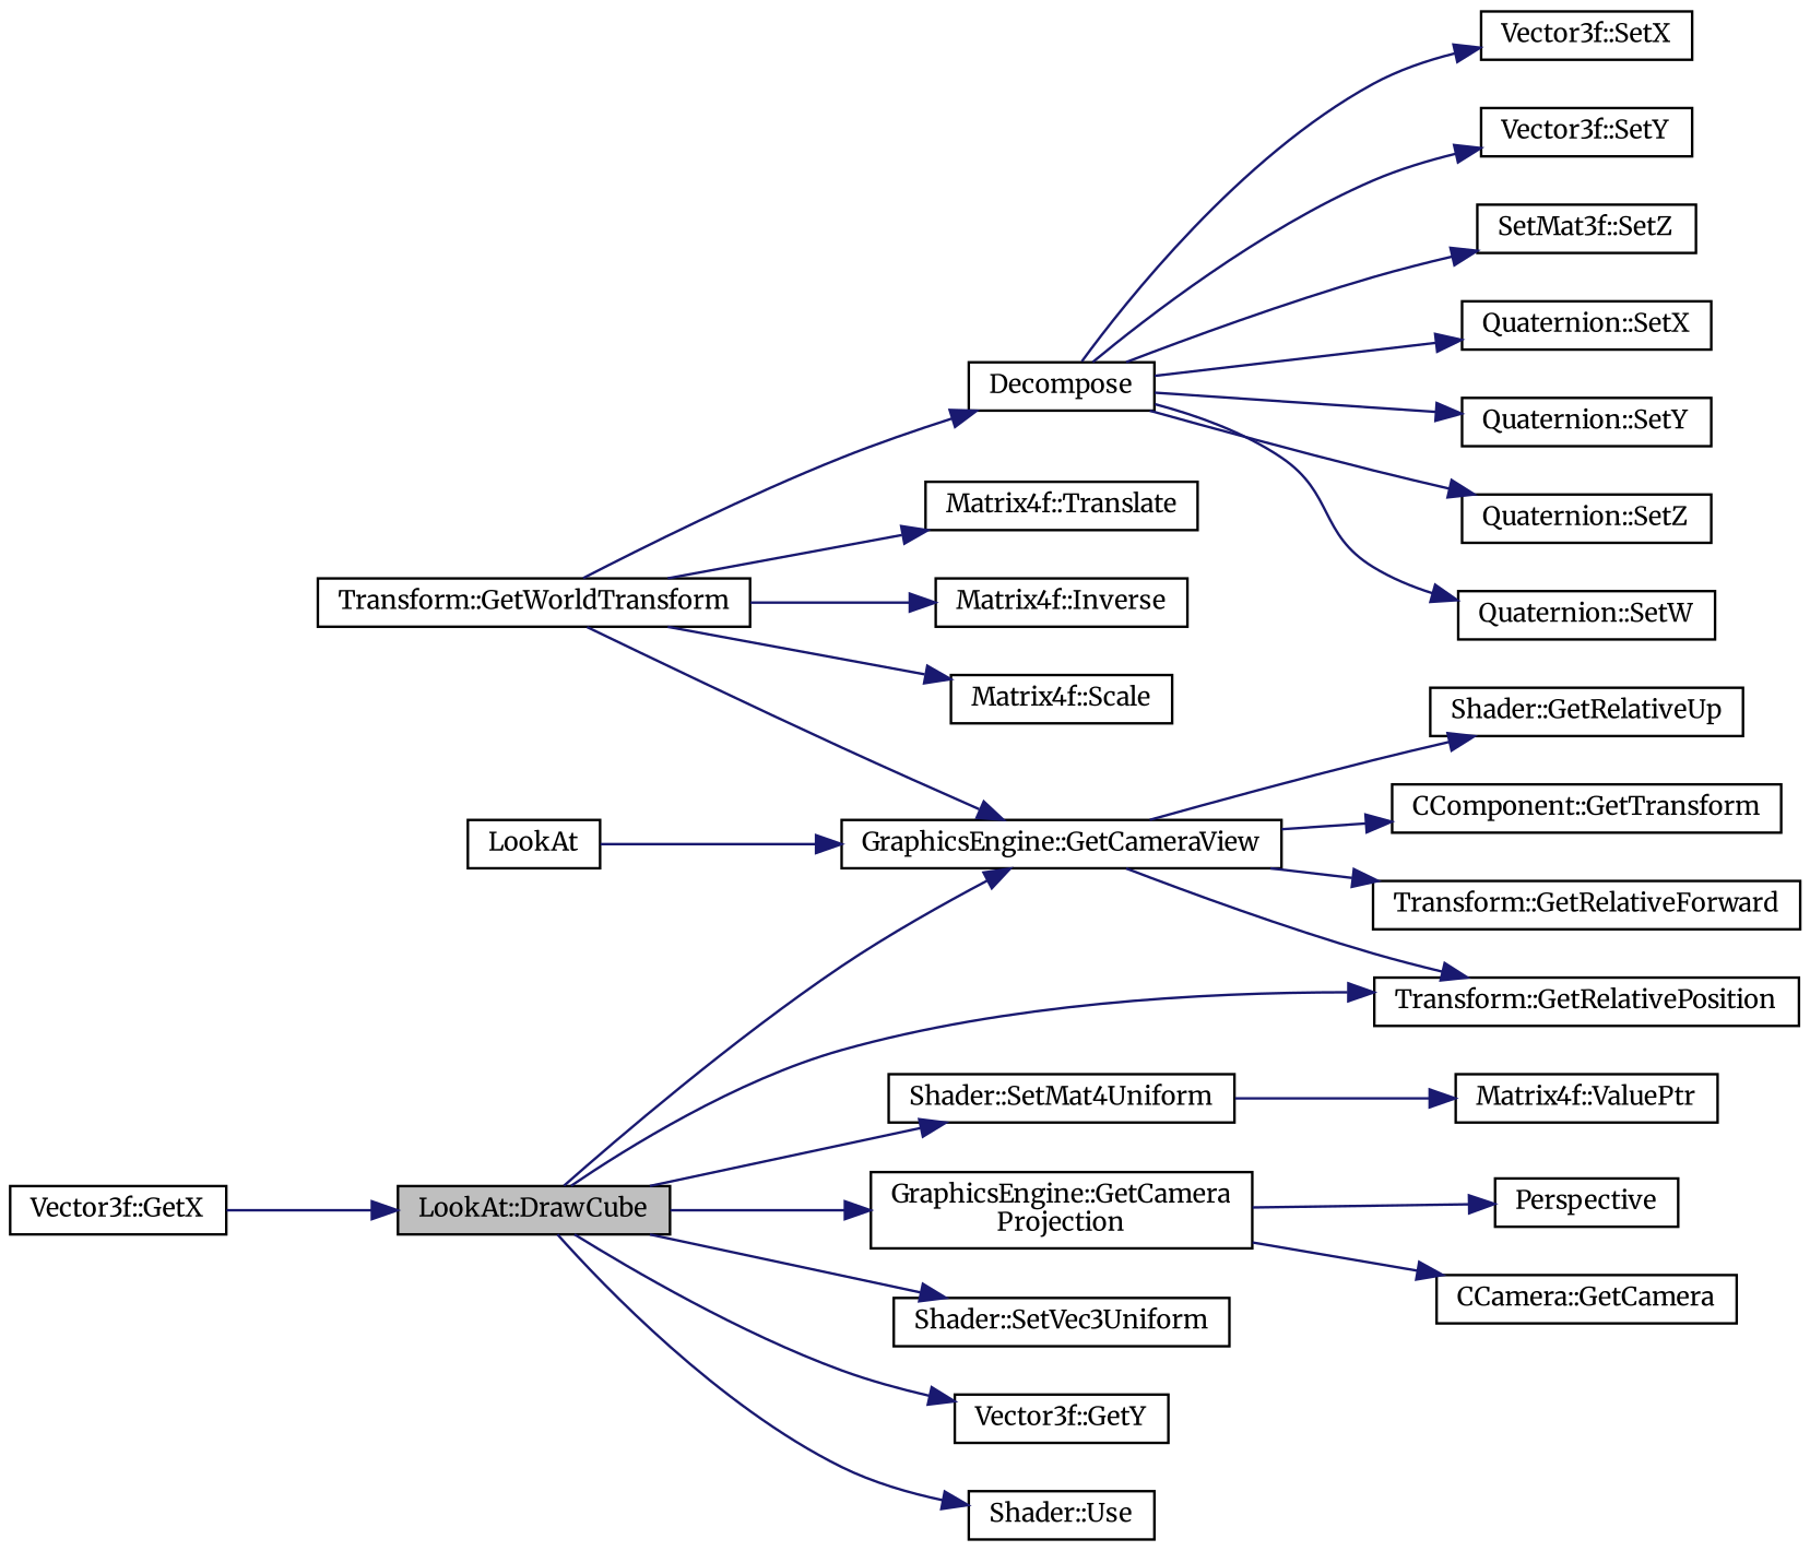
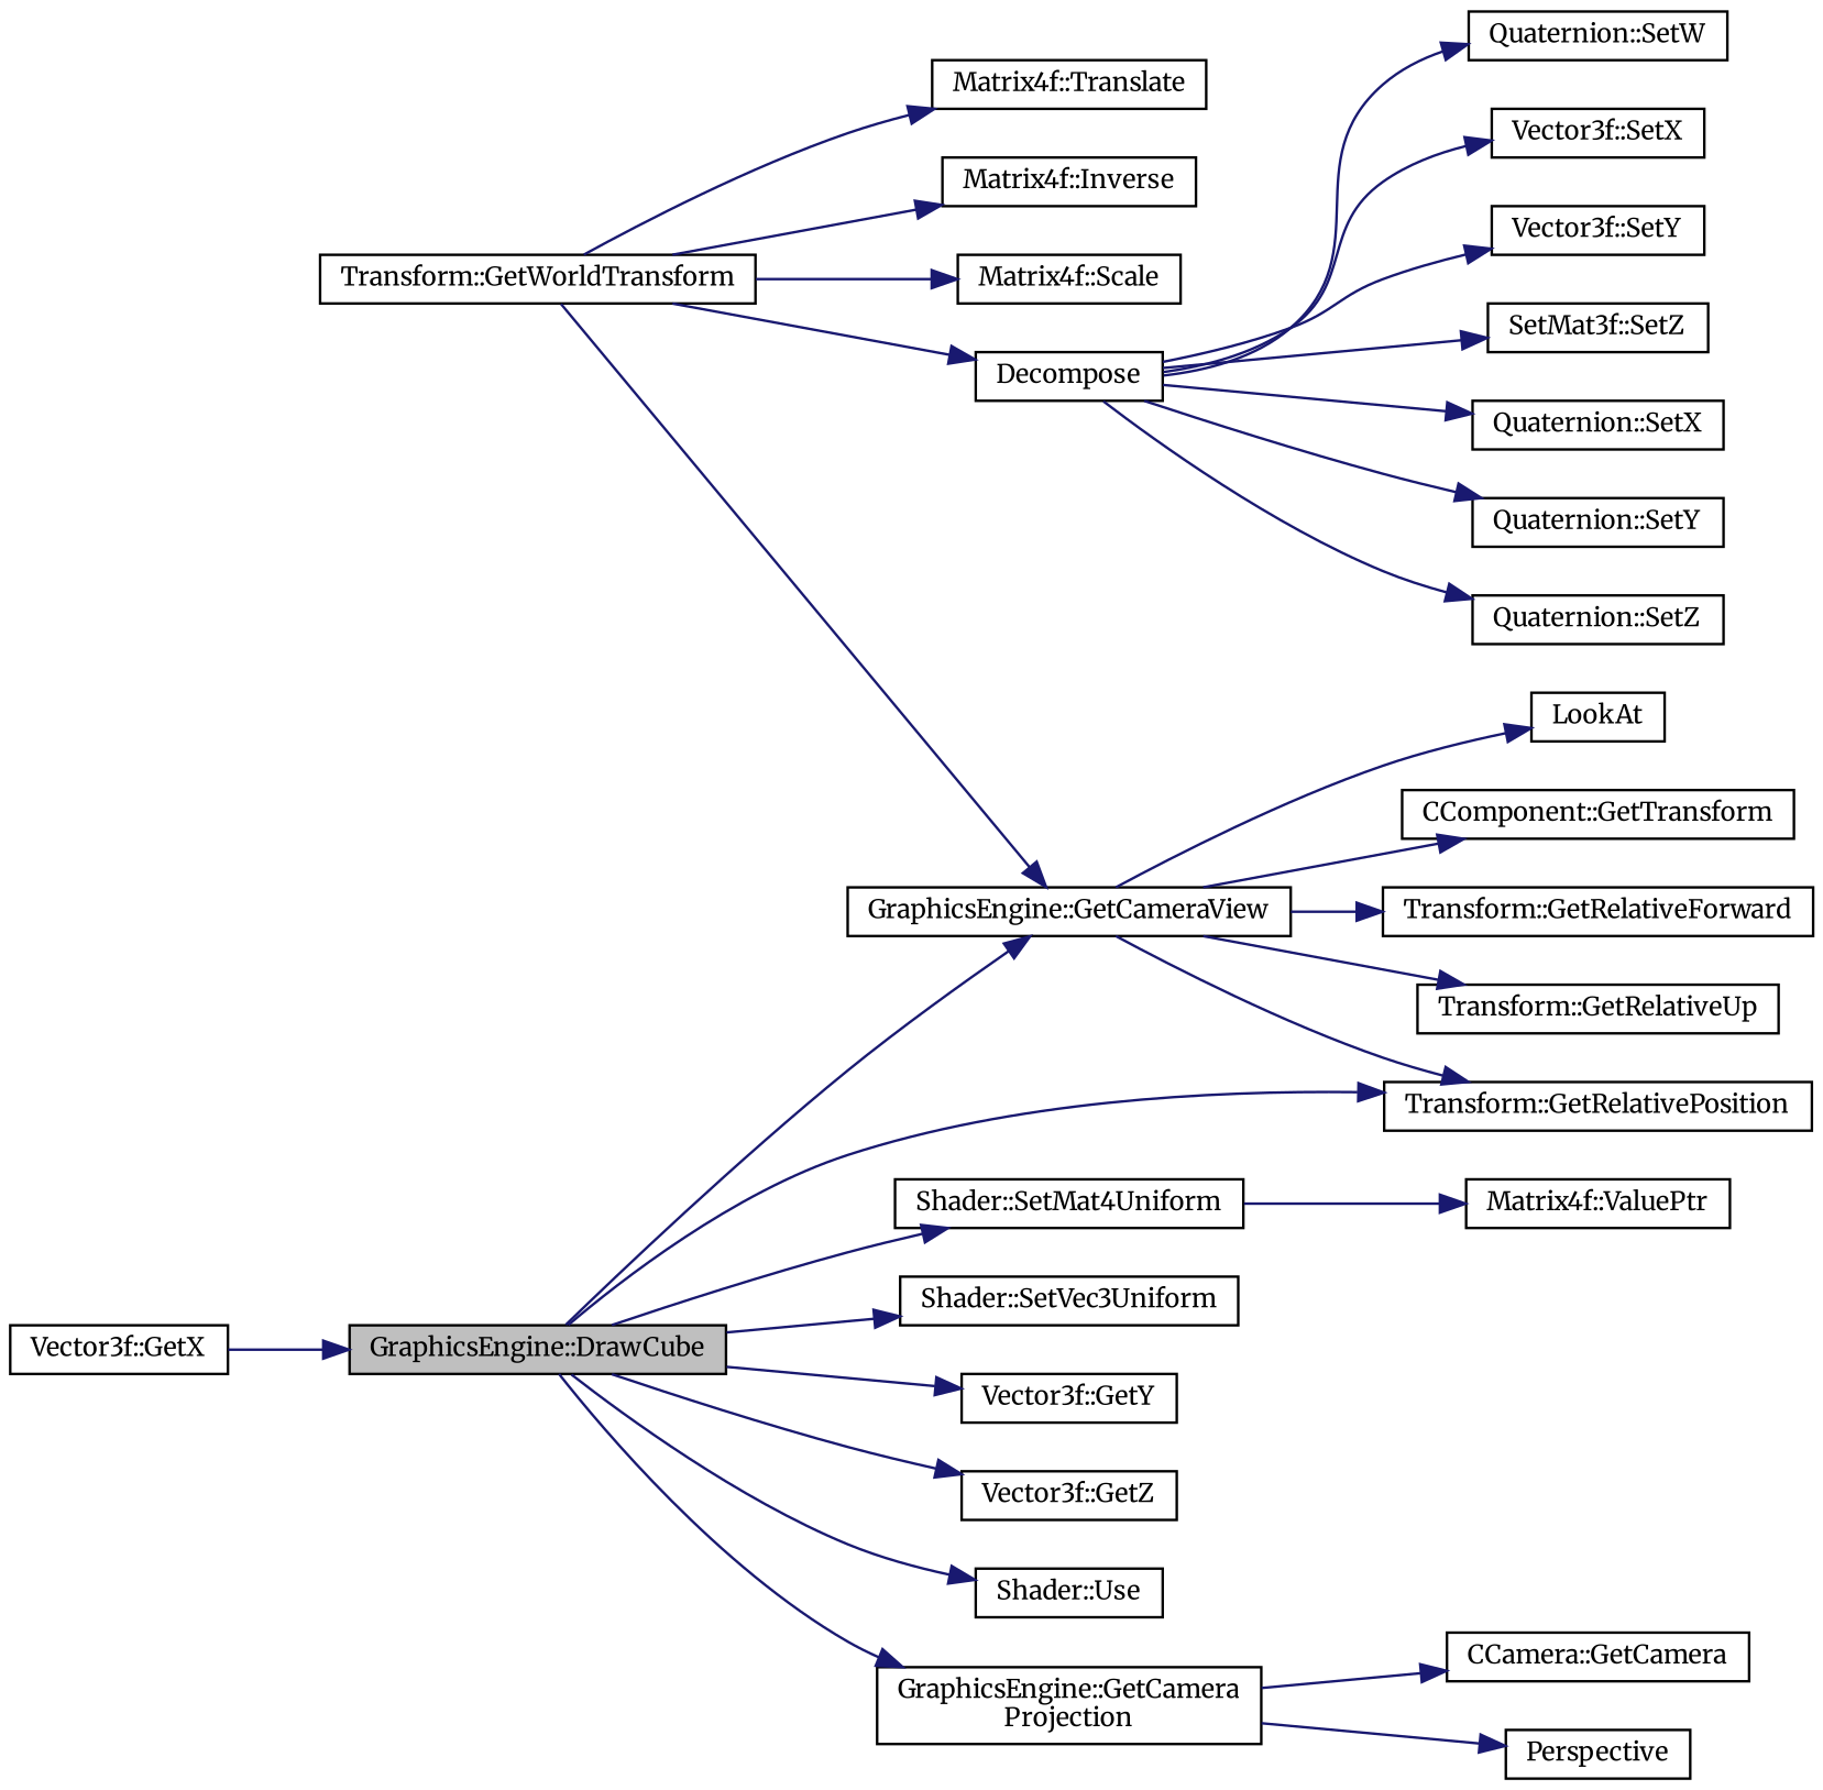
  digraph {
    fontname=Merriweather
    rankdir=LR
    node [color=black fillcolor=white fontname=Merriweather fontsize=10 shape=record style=filled]
    edge [color=midnightblue fontname=Merriweather fontsize=10 labelfontname=Helvetica labelfontsize=10 style=solid]
-   n1 [fillcolor=grey75 fontcolor=black height=0.2 label="LookAt::DrawCube" width=0.4]
+   n1 [fillcolor=grey75 fontcolor=black height=0.2 label="GraphicsEngine::DrawCube" width=0.4]
    n2 [height=0.2 label="Shader::Use" width=0.4]
    n3 [height=0.2 label="Shader::SetMat4Uniform" width=0.4]
    n4 [height=0.2 label="GraphicsEngine::GetCamera\lProjection" width=0.4]
    n5 [height=0.2 label="GraphicsEngine::GetCameraView" width=0.4]
    n6 [height=0.2 label="Transform::GetRelativePosition" width=0.4]
    n7 [height=0.2 label="Shader::SetVec3Uniform" width=0.4]
    n8 [height=0.2 label="Vector3f::GetY" width=0.4]
+   n9 [height=0.2 label="Vector3f::GetZ" width=0.4]
    n10 [height=0.2 label="Matrix4f::ValuePtr" width=0.4]
    n11 [height=0.2 label=Perspective width=0.4]
    n12 [height=0.2 label="CCamera::GetCamera" width=0.4]
    n13 [height=0.2 label=LookAt width=0.4]
    n14 [height=0.2 label="CComponent::GetTransform" width=0.4]
    n15 [height=0.2 label="Transform::GetRelativeForward" width=0.4]
-   n16 [height=0.2 label="Shader::GetRelativeUp" width=0.4]
+   n16 [height=0.2 label="Transform::GetRelativeUp" width=0.4]
    n17 [height=0.2 label="Vector3f::GetX" width=0.4]
    n18 [height=0.2 label="Transform::GetWorldTransform" width=0.4]
    n19 [height=0.2 label="Matrix4f::Translate" width=0.4]
    n20 [height=0.2 label="Matrix4f::Inverse" width=0.4]
    n21 [height=0.2 label="Matrix4f::Scale" width=0.4]
    n22 [height=0.2 label=Decompose width=0.4]
    n23 [height=0.2 label="Vector3f::SetX" width=0.4]
    n24 [height=0.2 label="Vector3f::SetY" width=0.4]
    n25 [height=0.2 label="SetMat3f::SetZ" width=0.4]
    n26 [height=0.2 label="Quaternion::SetX" width=0.4]
    n27 [height=0.2 label="Quaternion::SetY" width=0.4]
    n28 [height=0.2 label="Quaternion::SetZ" width=0.4]
    n29 [height=0.2 label="Quaternion::SetW" width=0.4]
    n1 -> n2
    n1 -> n3
    n1 -> n4
    n1 -> n5
    n1 -> n6
    n1 -> n7
    n1 -> n8
+   n1 -> n9
    n3 -> n10
    n4 -> n11
    n4 -> n12
    n5 -> n6
-   n13 -> n5
+   n5 -> n13
    n5 -> n14
    n5 -> n15
    n5 -> n16
    n17 -> n1
    n18 -> n5
    n18 -> n19
    n18 -> n20
    n18 -> n21
    n18 -> n22
    n22 -> n23
    n22 -> n24
    n22 -> n25
    n22 -> n26
    n22 -> n27
    n22 -> n28
    n22 -> n29
  }
